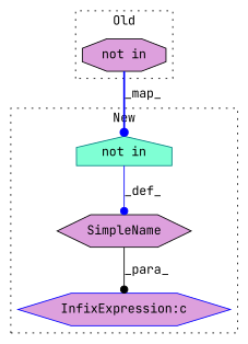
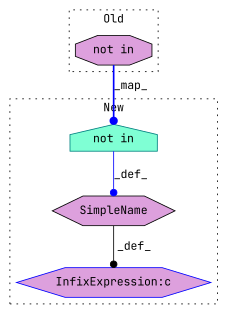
  digraph {
    fontname="JetBrains Mono"
    node [a=108 l=29 shape=hexagon style=filled fillcolor=plum color=black fontname="JetBrains Mono"]
    edge [color=blue style=solid arrowhead=dot fontname="JetBrains Mono"]
    n1 [label="not in" s=3704 shape=house fillcolor=aquamarine color=teal]
    n2 [a=42 label=SimpleName l=""]
    n3 [a=27 l=4 label="InfixExpression:c" s=3734 color=blue]
    n4 [label="not in" s=3694 shape=octagon]
    subgraph cluster_1 {
      label=New
      style=dotted
      n1
      n2
      n3
    }
    subgraph cluster_2 {
      label=Old
      style=dotted
      n4
    }
    n1 -> n2 [label=_def_]
-   n2 -> n3 [label=_para_ color=black]
+   n2 -> n3 [label=_def_ color=black]
    n4 -> n1 [label=_map_ style=bold]
  }
